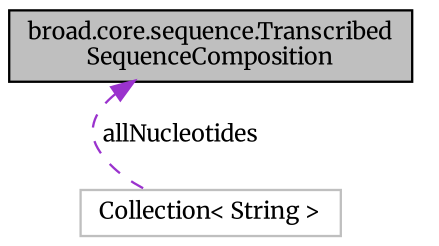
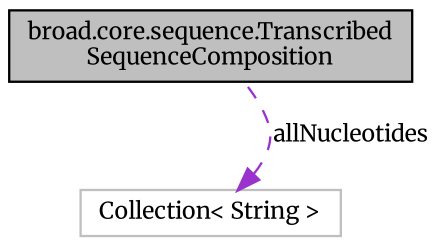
  digraph {
    fontname=Merriweather
    node [fontname=Merriweather fontsize=10 shape=record style=filled]
    n1 [color=black fillcolor=grey75 fontcolor=black height=0.2 label="broad.core.sequence.Transcribed\lSequenceComposition" width=0.4]
    n2 [color=grey75 fillcolor=white height=0.2 label="Collection\< String \>" width=0.4]
-   n1 -> n2 [color=darkorchid3 dir=back fontname=Merriweather fontsize=10 label=" allNucleotides" labelfontname=Helvetica labelfontsize=10 style=dashed]
+   n2 -> n1 [color=darkorchid3 dir=back fontname=Merriweather fontsize=10 label=" allNucleotides" labelfontname=Helvetica labelfontsize=10 style=dashed]
  }
